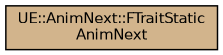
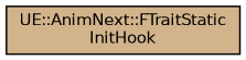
  digraph {
    rankdir=LR
-   n1 [color=black fillcolor=tan fontname=Helvetica fontsize=10 height=0.2 label="UE::AnimNext::FTraitStatic\lAnimNext" shape=box style=filled width=0.4]
+   n1 [color=black fillcolor=tan fontname=Helvetica fontsize=10 height=0.2 label="UE::AnimNext::FTraitStatic\lInitHook" shape=box style=filled width=0.4]
  }
